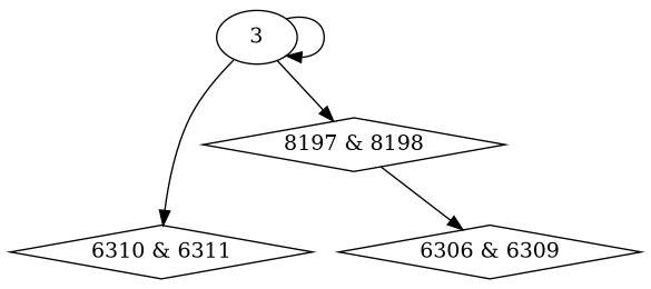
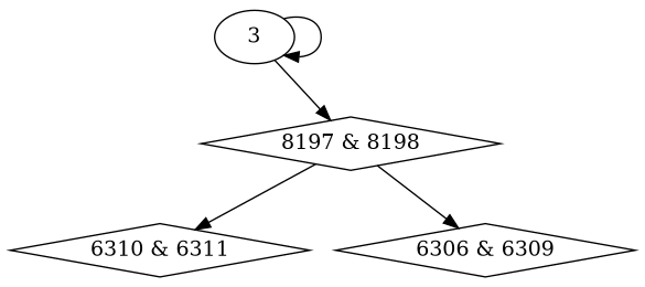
  digraph {
    node [shape=diamond]
    n1 [label="6306 & 6309"]
    n2 [label="6310 & 6311"]
    n3 [label="8197 & 8198"]
    3 [shape=""]
    n3 -> n1
-   3 -> n2
+   n3 -> n2
    3 -> n3
    3 -> 3
  }
